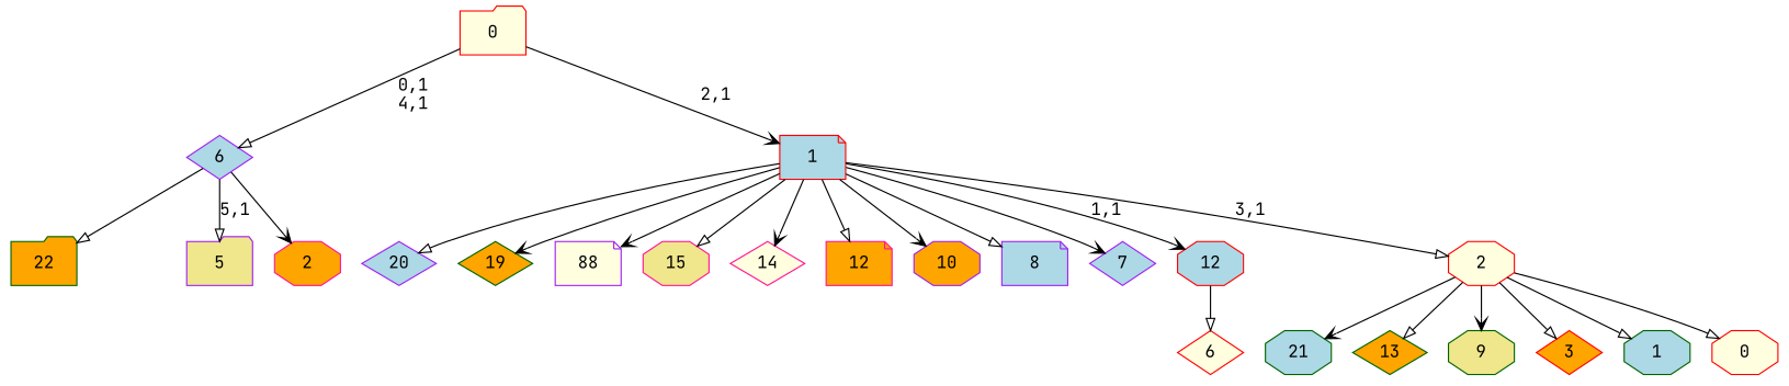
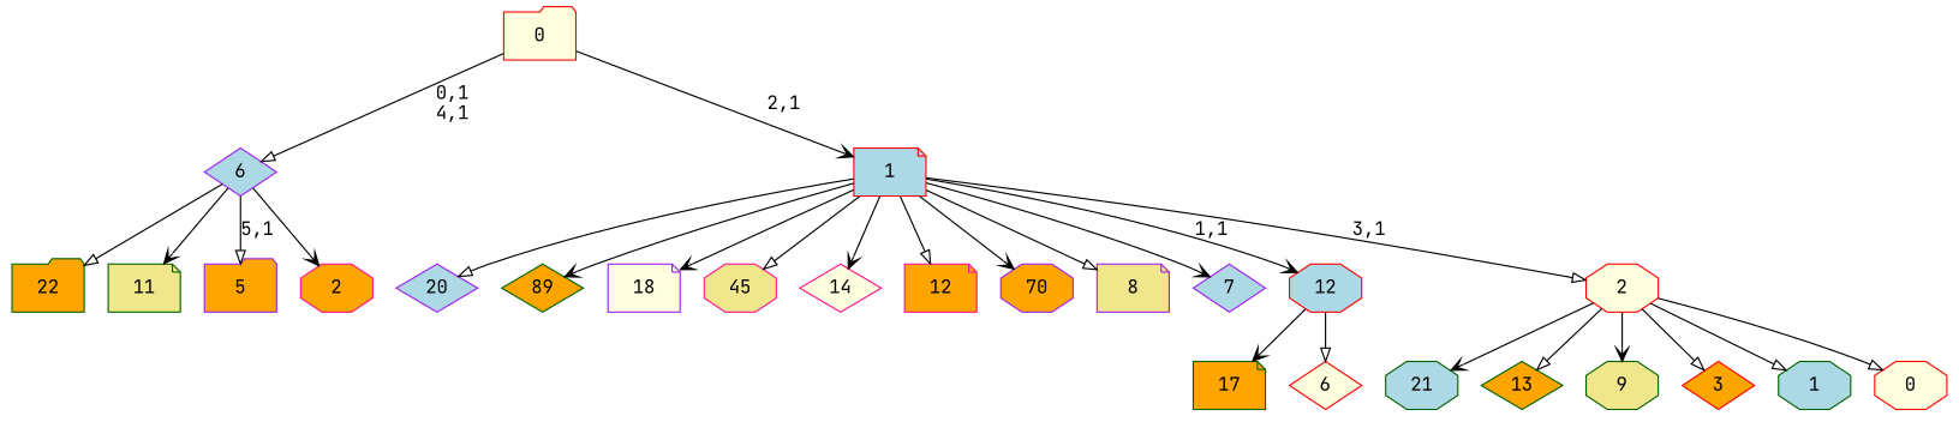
  digraph {
    fontname="JetBrains Mono"
    node [color=darkgreen fillcolor=orange fontname="JetBrains Mono" shape=octagon style=filled]
    edge [arrowhead=onormal fontname="JetBrains Mono"]
    n1 [label=22 shape=folder]
    n2 [fillcolor=lightblue label=21]
    n3 [color=purple fillcolor=lightblue label=20 shape=diamond]
-   n4 [label=19 shape=diamond]
-   n5 [color=purple fillcolor=lightyellow label=88 shape=note]
-   n7 [color=deeppink fillcolor=khaki label=15]
+   n4 [label=89 shape=diamond]
+   n5 [color=purple fillcolor=lightyellow label=18 shape=note]
+   n6 [label=17 shape=note]
+   n7 [color=deeppink fillcolor=khaki label=45]
    n8 [color=deeppink fillcolor=lightyellow label=14 shape=diamond]
    n9 [label=13 shape=diamond]
    n10 [color=deeppink label=12 shape=note]
-   n12 [color=purple label=10]
+   n11 [fillcolor=khaki label=11 shape=note]
+   n12 [color=purple label=70]
    n13 [fillcolor=khaki label=9]
-   n14 [color=purple fillcolor=lightblue label=8 shape=note]
+   n14 [color=purple fillcolor=khaki label=8 shape=note]
    n15 [color=purple fillcolor=lightblue label=7 shape=diamond]
    n16 [color=red fillcolor=lightyellow label=6 shape=diamond]
    12 [color=red fillcolor=lightblue]
-   n18 [color=purple fillcolor=khaki label=5 shape=folder]
+   n18 [color=purple label=5 shape=folder]
    n19 [color=red label=3 shape=diamond]
    n20 [color=deeppink label=2]
    6 [color=purple fillcolor=lightblue shape=diamond]
    n22 [fillcolor=lightblue label=1]
    n23 [color=red fillcolor=lightyellow label=0]
    2 [color=red fillcolor=lightyellow]
    1 [color=red fillcolor=lightblue shape=note]
    0 [color=red fillcolor=lightyellow shape=folder]
+   12 -> n6 [arrowhead=vee]
    12 -> n16
    6 -> n1
+   6 -> n11 [arrowhead=vee]
    6 -> n18 [label="5,1"]
    6 -> n20 [arrowhead=vee]
    2 -> n2 [arrowhead=vee]
    2 -> n9
    2 -> n13 [arrowhead=vee]
    2 -> n19
    2 -> n22
    2 -> n23
    1 -> n3
    1 -> n4 [arrowhead=vee]
    1 -> n5 [arrowhead=vee]
    1 -> n7
    1 -> n8 [arrowhead=vee]
    1 -> n10
    1 -> n12 [arrowhead=vee]
    1 -> n14
    1 -> n15 [arrowhead=vee]
    1 -> 12 [arrowhead=vee label="1,1"]
    1 -> 2 [label="3,1"]
    0 -> 6 [label="0,1\n4,1"]
    0 -> 1 [arrowhead=vee label="2,1"]
  }
